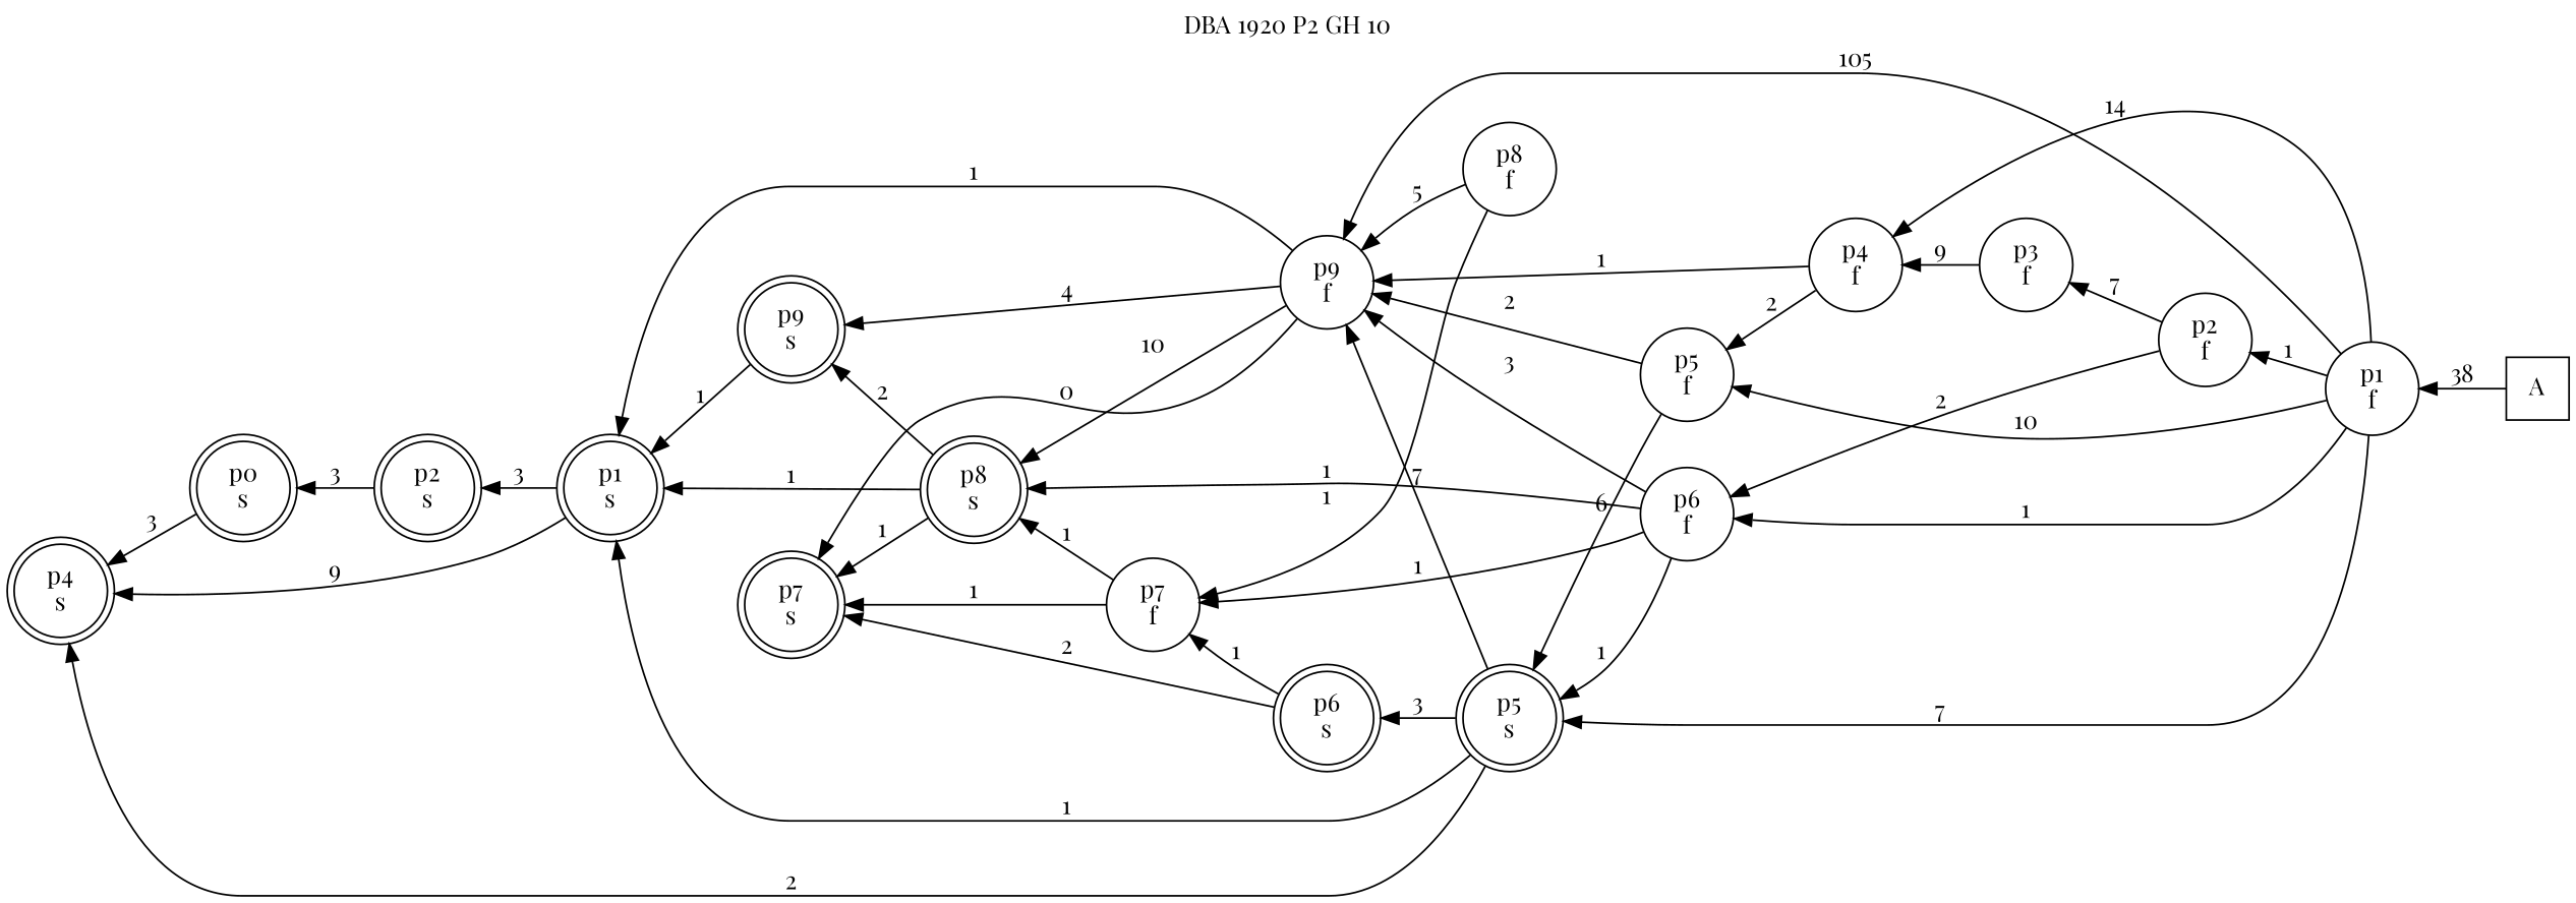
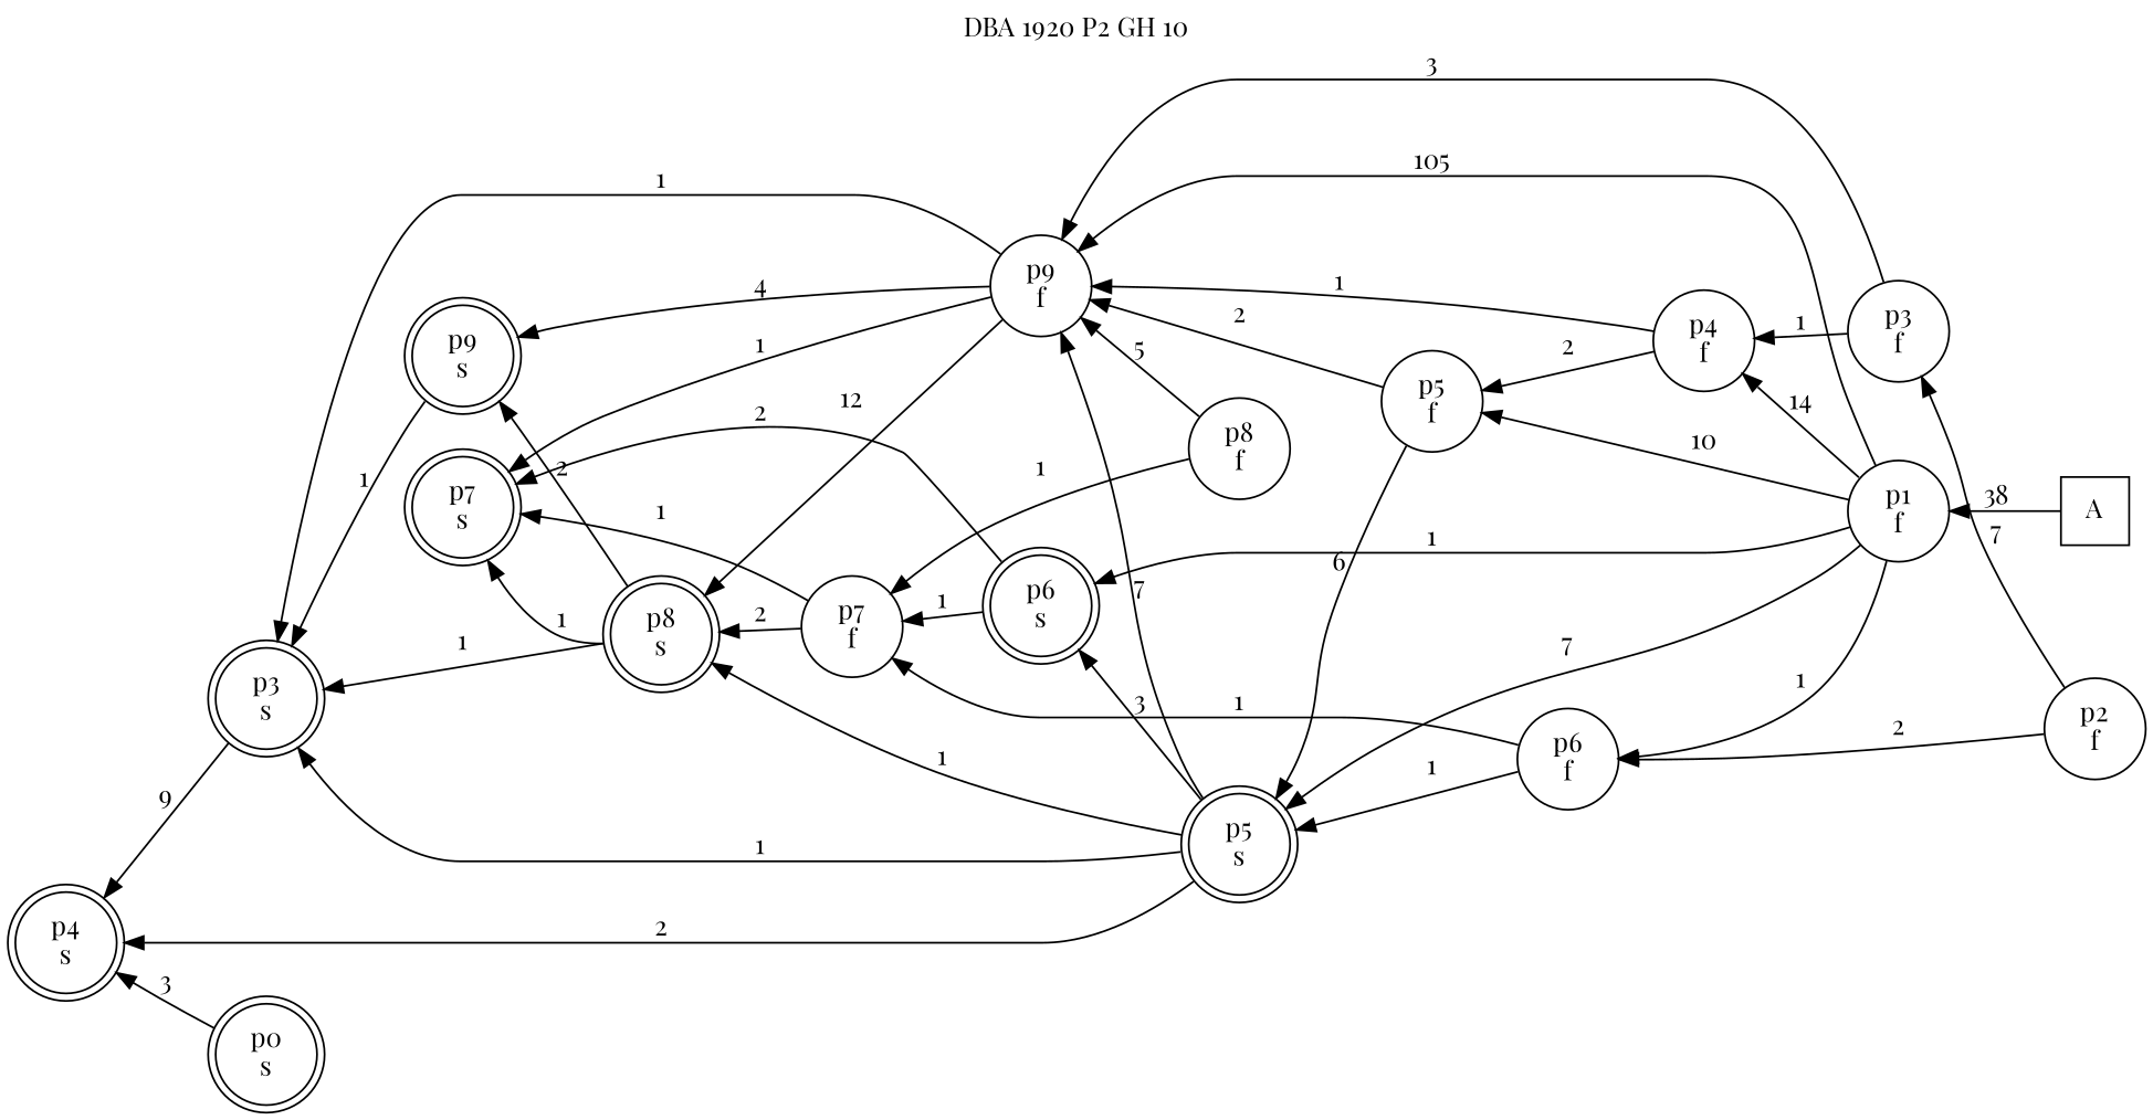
  digraph {
    fontname="Playfair Display"
    label=" DBA 1920 P2 GH 10 "
    labelloc=tl
    rankdir=RL
    node [fontname="Playfair Display" shape=circle]
    edge [fontname="Playfair Display"]
    n1 [label=A shape=square]
    n2 [label="p1\nf"]
    n3 [label="p2\nf"]
    n4 [label="p4\nf"]
    n5 [label="p5\nf"]
    n6 [label="p6\nf"]
    n7 [label="p9\nf"]
    n8 [label="p5\ns" shape=doublecircle]
    n9 [label="p3\nf"]
    n10 [label="p7\nf"]
    n11 [label="p8\ns" shape=doublecircle]
    n12 [label="p7\ns" shape=doublecircle]
-   n13 [label="p1\ns" shape=doublecircle]
+   n13 [label="p3\ns" shape=doublecircle]
    n14 [label="p9\ns" shape=doublecircle]
    n15 [label="p4\ns" shape=doublecircle]
    n16 [label="p6\ns" shape=doublecircle]
    n17 [label="p8\nf"]
-   n18 [label="p2\ns" shape=doublecircle]
    n19 [label="p0\ns" shape=doublecircle]
    n1 -> n2 [label=38]
-   n2 -> n3 [label=1]
+   n2 -> n16 [label=1]
    n2 -> n4 [label=14]
    n2 -> n5 [label=10]
    n2 -> n6 [label=1]
    n2 -> n7 [label=105]
    n2 -> n8 [label=7]
    n3 -> n6 [label=2]
    n3 -> n9 [label=7]
    n4 -> n5 [label=2]
    n4 -> n7 [label=1]
    n5 -> n7 [label=2]
    n5 -> n8 [label=6]
-   n6 -> n7 [label=3]
+   n9 -> n7 [label=3]
    n6 -> n8 [label=1]
    n6 -> n10 [label=1]
-   n7 -> n11 [label=10]
-   n7 -> n12 [label=0]
+   n7 -> n11 [label=12]
+   n7 -> n12 [label=1]
    n7 -> n13 [label=1]
    n7 -> n14 [label=4]
    n8 -> n7 [label=7]
-   n6 -> n11 [label=1]
+   n8 -> n11 [label=1]
    n8 -> n13 [label=1]
    n8 -> n15 [label=2]
    n8 -> n16 [label=3]
-   n9 -> n4 [label=9]
-   n10 -> n11 [label=1]
+   n9 -> n4 [label=1]
+   n10 -> n11 [label=2]
    n10 -> n12 [label=1]
    n11 -> n12 [label=1]
    n11 -> n13 [label=1]
    n11 -> n14 [label=2]
    n13 -> n15 [label=9]
-   n13 -> n18 [label=3]
    n14 -> n13 [label=1]
    n16 -> n10 [label=1]
    n16 -> n12 [label=2]
    n17 -> n7 [label=5]
    n17 -> n10 [label=1]
-   n18 -> n19 [label=3]
    n19 -> n15 [label=3]
  }
